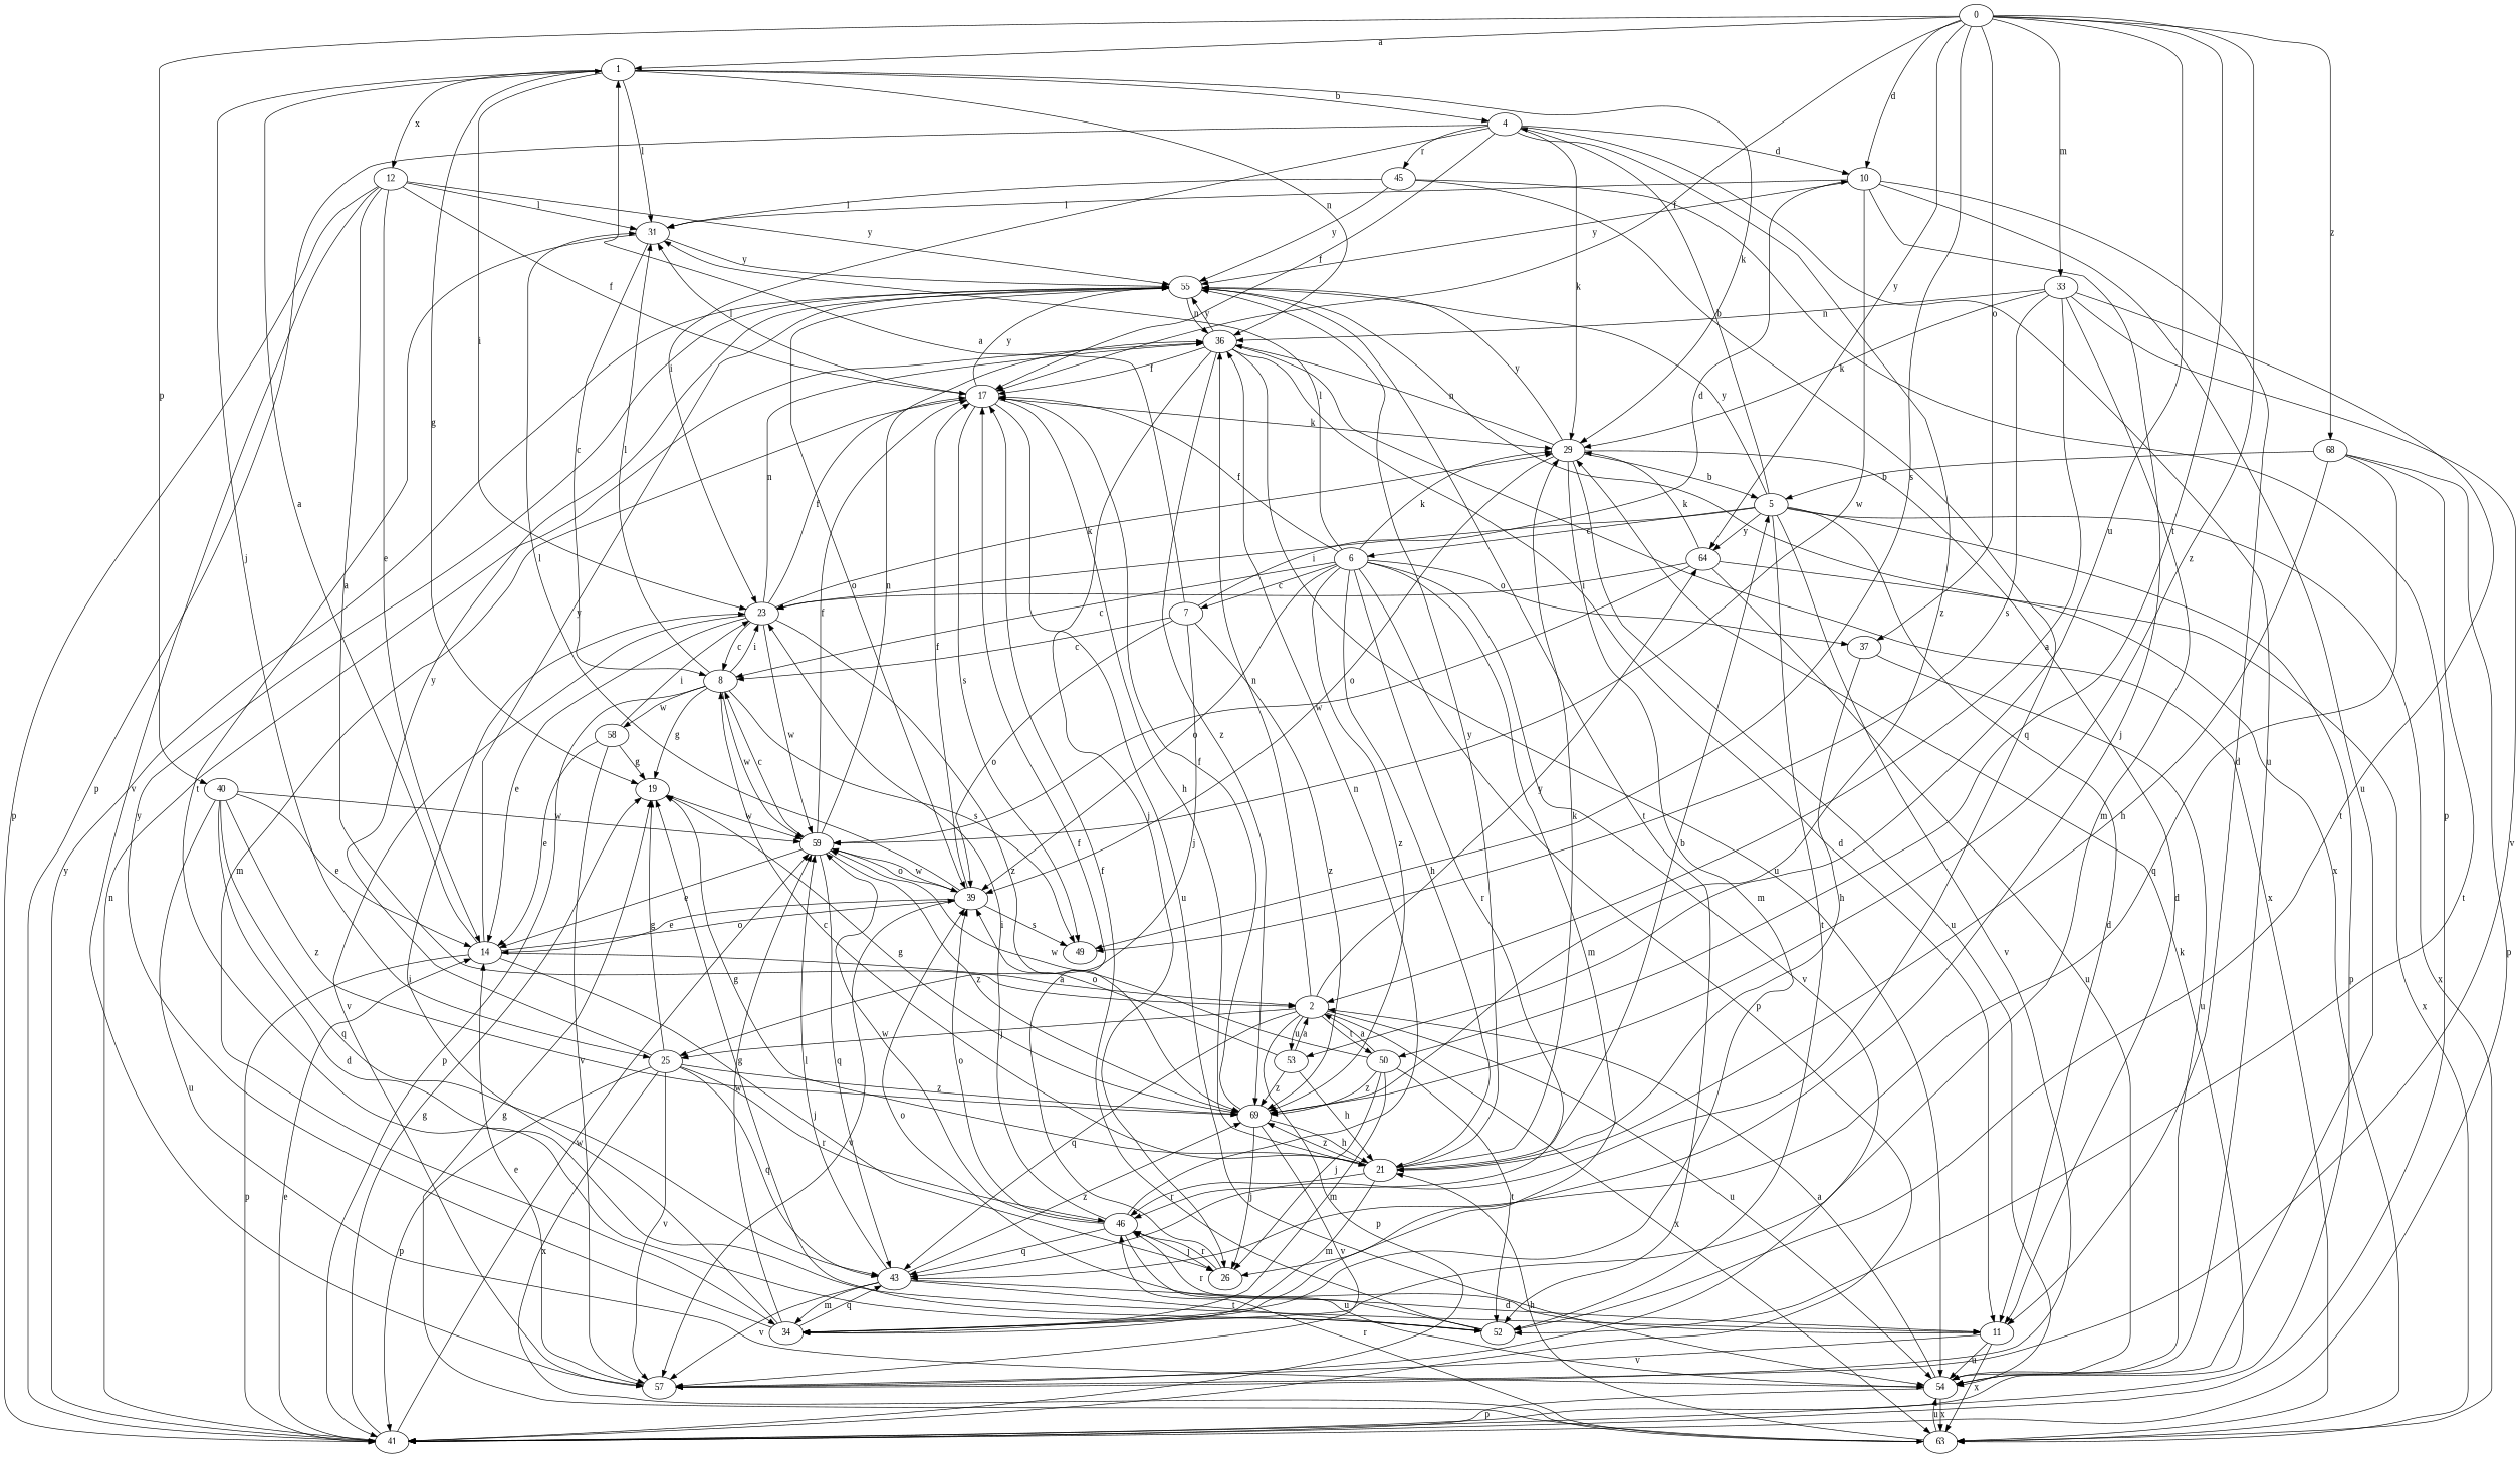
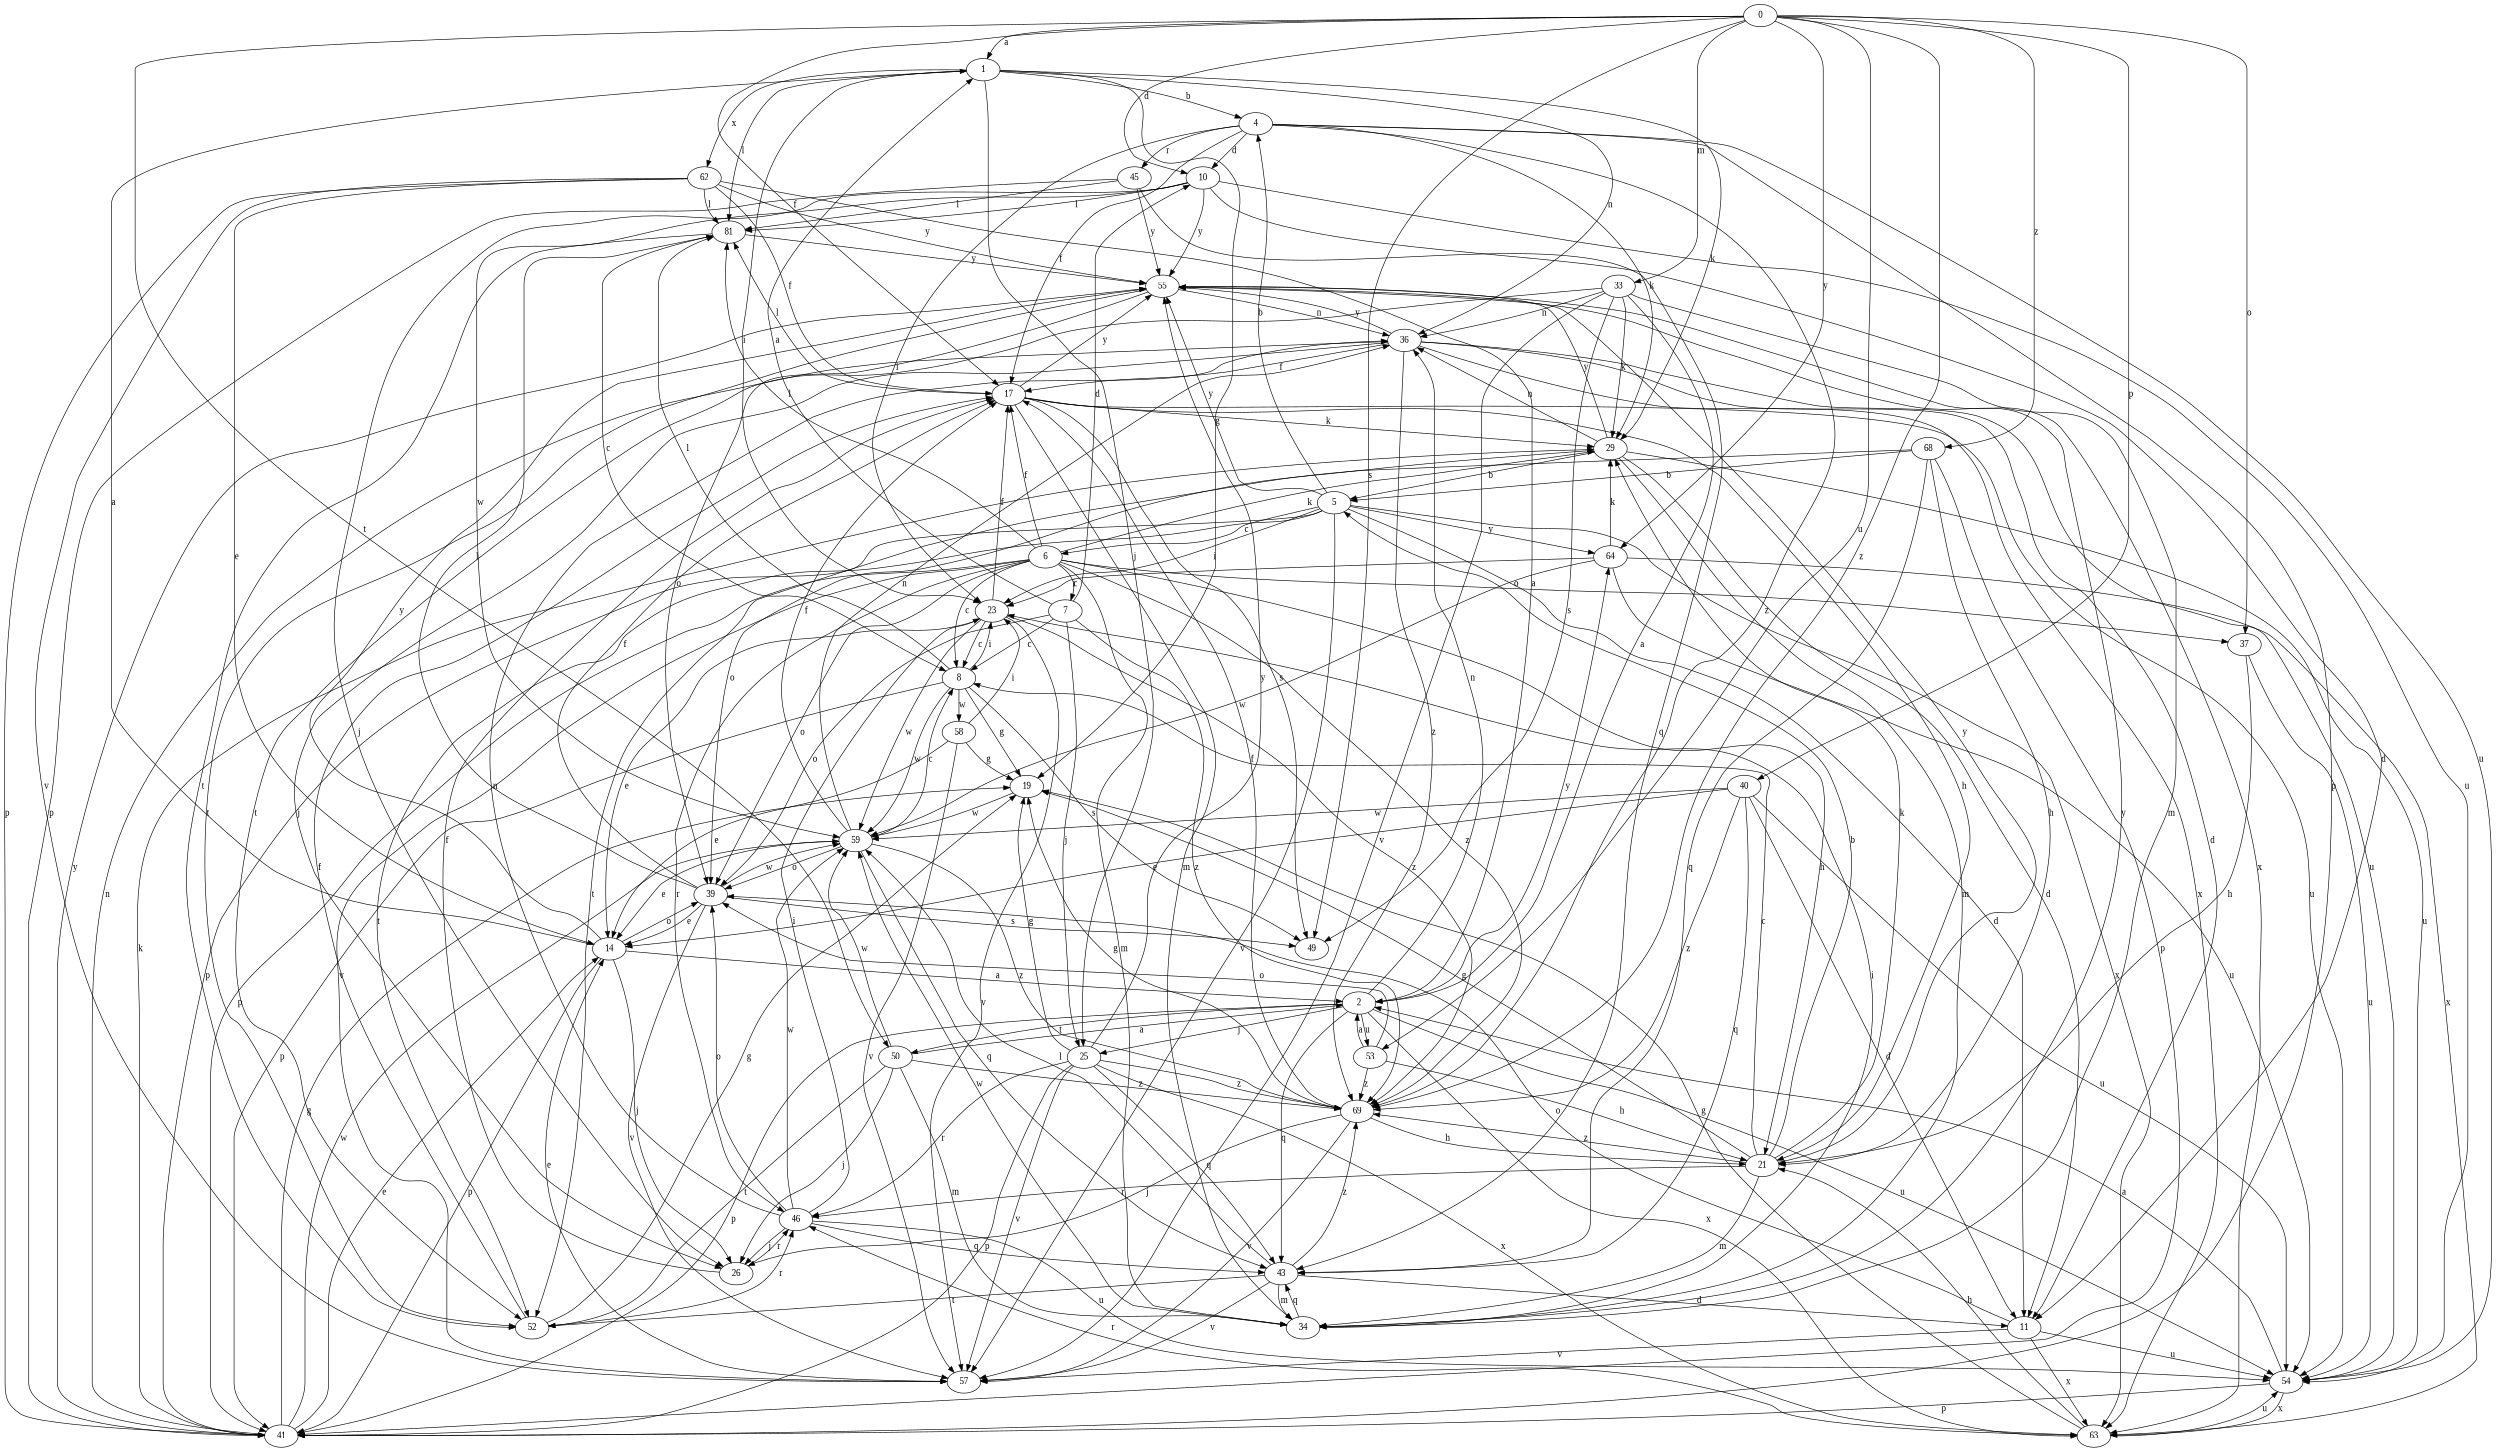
  strict digraph {
    fontname="Liberation Serif"
    node [fontname="Liberation Serif"]
    edge [fontname="Liberation Serif"]
    0
    1
    10
    17
    33
    37
    40
    49
    50
    53
    64
    68
    69
    4
    19
    23
    25
    29
-   31
+   31 [label=81]
    36
-   62 [label=12]
+   62
    54
    n23 [label=55]
    59
    11
    26
    21
    34
    2
    52
    57
    43
    14
    39
    63
    41
    5
    45
    8
    46
    6
    7
    58
    0 -> 1 [label=a]
    0 -> 10 [label=d]
    0 -> 17 [label=f]
    0 -> 33 [label=m]
    0 -> 37 [label=o]
    0 -> 40 [label=p]
    0 -> 49 [label=s]
    0 -> 50 [label=t]
    0 -> 53 [label=u]
    0 -> 64 [label=y]
    0 -> 68 [label=z]
    0 -> 69 [label=z]
    1 -> 4 [label=b]
    1 -> 19 [label=g]
    1 -> 23 [label=i]
    1 -> 25 [label=j]
    1 -> 29 [label=k]
    1 -> 31 [label=l]
    1 -> 36 [label=n]
    1 -> 62 [label=x]
    10 -> 31 [label=l]
    10 -> 54 [label=u]
    10 -> n23 [label=y]
    10 -> 59 [label=w]
    10 -> 11 [label=d]
    10 -> 26 [label=j]
    17 -> 49 [label=s]
    17 -> 29 [label=k]
    17 -> 31 [label=l]
    17 -> 54 [label=u]
    17 -> n23 [label=y]
    17 -> 21 [label=h]
    17 -> 34 [label=m]
    33 -> 49 [label=s]
    33 -> 29 [label=k]
    33 -> 36 [label=n]
    33 -> 34 [label=m]
    33 -> 2 [label=a]
    33 -> 52 [label=t]
    33 -> 57 [label=v]
    37 -> 54 [label=u]
    37 -> 21 [label=h]
    40 -> 69 [label=z]
    40 -> 54 [label=u]
    40 -> 59 [label=w]
    40 -> 11 [label=d]
    40 -> 43 [label=q]
    40 -> 14 [label=e]
    50 -> 69 [label=z]
    50 -> 59 [label=w]
    50 -> 26 [label=j]
    50 -> 34 [label=m]
    50 -> 2 [label=a]
    50 -> 52 [label=t]
    53 -> 69 [label=z]
    53 -> 21 [label=h]
    53 -> 2 [label=a]
    53 -> 39 [label=o]
    64 -> 23 [label=i]
    64 -> 29 [label=k]
    64 -> 54 [label=u]
    64 -> 59 [label=w]
    64 -> 63 [label=x]
    68 -> 21 [label=h]
    68 -> 52 [label=t]
    68 -> 43 [label=q]
    68 -> 41 [label=p]
    68 -> 5 [label=b]
    69 -> 17 [label=f]
    69 -> 19 [label=g]
    69 -> 26 [label=j]
    69 -> 21 [label=h]
    69 -> 57 [label=v]
    4 -> 10 [label=d]
    4 -> 17 [label=f]
    4 -> 69 [label=z]
    4 -> 23 [label=i]
    4 -> 29 [label=k]
    4 -> 54 [label=u]
    4 -> 41 [label=p]
    4 -> 45 [label=r]
    19 -> 59 [label=w]
    23 -> 17 [label=f]
    23 -> 69 [label=z]
-   23 -> 29 [label=k]
-   23 -> 36 [label=n]
    23 -> 59 [label=w]
    23 -> 57 [label=v]
    23 -> 14 [label=e]
    23 -> 8 [label=c]
    25 -> 69 [label=z]
    25 -> 19 [label=g]
    25 -> n23 [label=y]
    25 -> 57 [label=v]
    25 -> 43 [label=q]
    25 -> 63 [label=x]
    25 -> 41 [label=p]
    25 -> 46 [label=r]
    29 -> 36 [label=n]
    29 -> 54 [label=u]
    29 -> n23 [label=y]
    29 -> 11 [label=d]
    29 -> 34 [label=m]
    29 -> 39 [label=o]
    29 -> 5 [label=b]
    31 -> n23 [label=y]
    31 -> 52 [label=t]
    31 -> 8 [label=c]
    36 -> 17 [label=f]
    36 -> 69 [label=z]
    36 -> 54 [label=u]
    36 -> n23 [label=y]
    36 -> 11 [label=d]
    36 -> 26 [label=j]
    36 -> 63 [label=x]
    62 -> 17 [label=f]
    62 -> 31 [label=l]
    62 -> n23 [label=y]
    62 -> 2 [label=a]
    62 -> 57 [label=v]
    62 -> 14 [label=e]
    62 -> 41 [label=p]
    54 -> 2 [label=a]
    54 -> 63 [label=x]
    54 -> 41 [label=p]
    n23 -> 36 [label=n]
    n23 -> 52 [label=t]
    n23 -> 39 [label=o]
    n23 -> 63 [label=x]
    59 -> 17 [label=f]
    59 -> 69 [label=z]
    59 -> 36 [label=n]
    59 -> 43 [label=q]
    59 -> 14 [label=e]
    59 -> 39 [label=o]
    59 -> 8 [label=c]
    11 -> 54 [label=u]
    11 -> 57 [label=v]
    11 -> 39 [label=o]
    11 -> 63 [label=x]
    26 -> 17 [label=f]
    26 -> 46 [label=r]
    21 -> 69 [label=z]
    21 -> 19 [label=g]
    21 -> 29 [label=k]
    21 -> n23 [label=y]
    21 -> 34 [label=m]
    21 -> 5 [label=b]
    21 -> 8 [label=c]
    21 -> 46 [label=r]
    34 -> 23 [label=i]
    34 -> n23 [label=y]
    34 -> 59 [label=w]
    34 -> 43 [label=q]
    2 -> 50 [label=t]
    2 -> 53 [label=u]
    2 -> 64 [label=y]
    2 -> 25 [label=j]
    2 -> 36 [label=n]
    2 -> 54 [label=u]
    2 -> 43 [label=q]
    2 -> 63 [label=x]
    2 -> 41 [label=p]
    52 -> 17 [label=f]
    52 -> 19 [label=g]
    52 -> 46 [label=r]
    57 -> 14 [label=e]
    43 -> 69 [label=z]
    43 -> 59 [label=l]
    43 -> 11 [label=d]
    43 -> 34 [label=m]
    43 -> 52 [label=t]
    43 -> 57 [label=v]
    14 -> 1 [label=a]
    14 -> n23 [label=y]
    14 -> 26 [label=j]
    14 -> 2 [label=a]
    14 -> 39 [label=o]
    14 -> 41 [label=p]
    39 -> 17 [label=f]
    39 -> 49 [label=s]
    39 -> 31 [label=l]
    39 -> 59 [label=w]
    39 -> 57 [label=v]
    39 -> 14 [label=e]
    63 -> 19 [label=g]
    63 -> 54 [label=u]
    63 -> 21 [label=h]
    63 -> 46 [label=r]
    41 -> 19 [label=g]
    41 -> 29 [label=k]
    41 -> 36 [label=n]
    41 -> n23 [label=y]
    41 -> 59 [label=w]
    41 -> 14 [label=e]
    5 -> 64 [label=y]
    5 -> 4 [label=b]
    5 -> 23 [label=i]
    5 -> n23 [label=y]
    5 -> 11 [label=d]
    5 -> 52 [label=t]
    5 -> 57 [label=v]
    5 -> 63 [label=x]
    5 -> 41 [label=p]
    5 -> 6 [label=c]
    45 -> 31 [label=l]
    45 -> n23 [label=y]
    45 -> 43 [label=q]
    45 -> 41 [label=p]
    8 -> 49 [label=s]
    8 -> 19 [label=g]
    8 -> 23 [label=i]
    8 -> 31 [label=l]
    8 -> 59 [label=w]
    8 -> 41 [label=p]
    8 -> 58 [label=w]
    46 -> 23 [label=i]
    46 -> 36 [label=n]
    46 -> 54 [label=u]
    46 -> 59 [label=w]
    46 -> 26 [label=j]
    46 -> 43 [label=q]
    46 -> 39 [label=o]
    6 -> 17 [label=f]
    6 -> 37 [label=o]
    6 -> 69 [label=z]
    6 -> 29 [label=k]
    6 -> 31 [label=l]
    6 -> 21 [label=h]
    6 -> 34 [label=m]
    6 -> 57 [label=v]
    6 -> 39 [label=o]
    6 -> 41 [label=p]
    6 -> 8 [label=c]
    6 -> 46 [label=r]
    6 -> 7 [label=c]
    7 -> 1 [label=a]
    7 -> 10 [label=d]
    7 -> 69 [label=z]
    7 -> 25 [label=j]
    7 -> 39 [label=o]
    7 -> 8 [label=c]
    58 -> 19 [label=g]
    58 -> 23 [label=i]
    58 -> 57 [label=v]
    58 -> 14 [label=e]
  }
